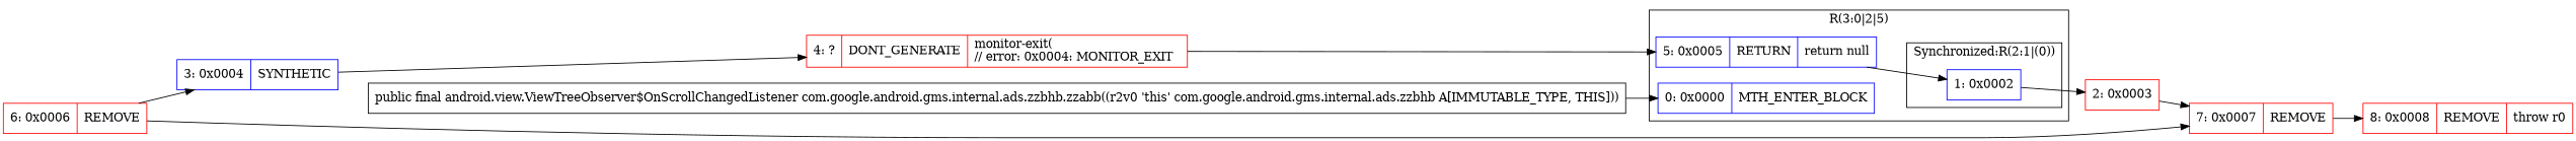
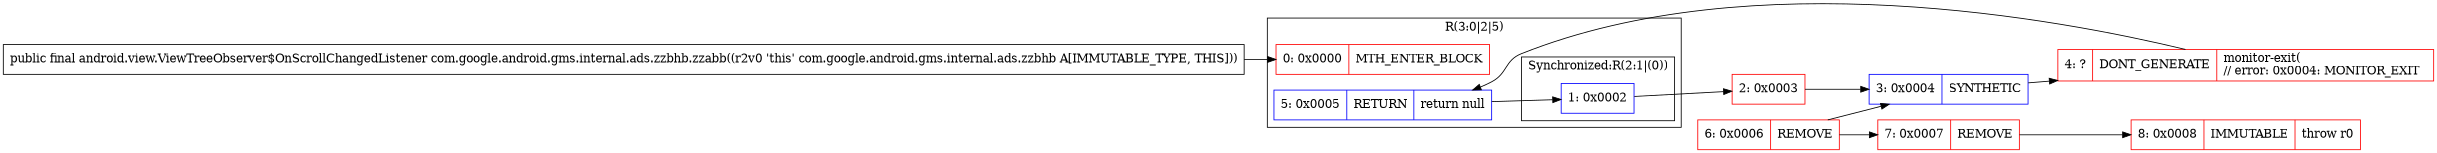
  digraph {
    rankdir=LR
    node [color=red shape=record]
    n1 [color=blue label="{1\:\ 0x0002}"]
-   n2 [color=blue label="{0\:\ 0x0000|MTH_ENTER_BLOCK\l}"]
+   n2 [label="{0\:\ 0x0000|MTH_ENTER_BLOCK\l}"]
    n3 [color=blue label="{5\:\ 0x0005|RETURN\l|return null\l}"]
    n4 [label="{2\:\ 0x0003}"]
    n5 [color=blue label="{3\:\ 0x0004|SYNTHETIC\l}"]
    n6 [label="{4\:\ ?|DONT_GENERATE\l|monitor\-exit(\l\/\/ error: 0x0004: MONITOR_EXIT  \l}"]
    n7 [label="{6\:\ 0x0006|REMOVE\l}"]
    n8 [label="{7\:\ 0x0007|REMOVE\l}"]
-   n9 [label="{8\:\ 0x0008|REMOVE\l|throw r0\l}"]
+   n9 [label="{8\:\ 0x0008|IMMUTABLE\l|throw r0\l}"]
    n10 [label="{public final android.view.ViewTreeObserver$OnScrollChangedListener com.google.android.gms.internal.ads.zzbhb.zzabb((r2v0 'this' com.google.android.gms.internal.ads.zzbhb A[IMMUTABLE_TYPE, THIS])) }" color=""]
    subgraph cluster_1 {
      label="R(3:0|2|5)"
      n2
      n3
      subgraph cluster_2 {
        label="Synchronized:R(2:1|(0))"
        n1
        subgraph cluster_3 {
          label="R(0)"
        }
      }
    }
    n1 -> n4
    n3 -> n1
-   n4 -> n8
+   n4 -> n5
    n5 -> n6
    n6 -> n3
    n7 -> n5
    n7 -> n8
    n8 -> n9
    n10 -> n2
  }
